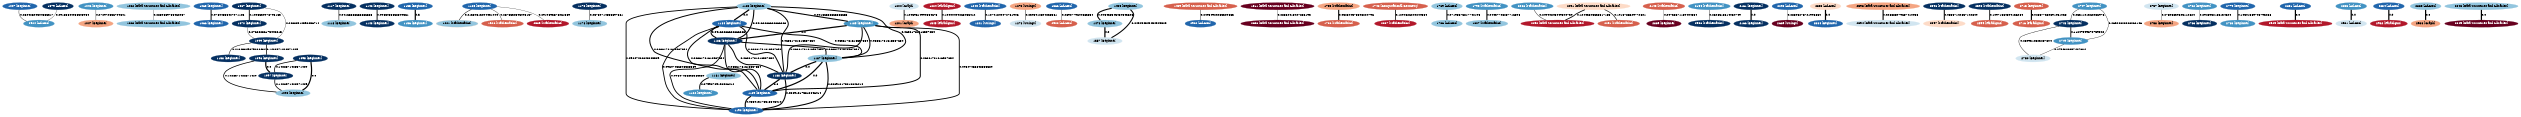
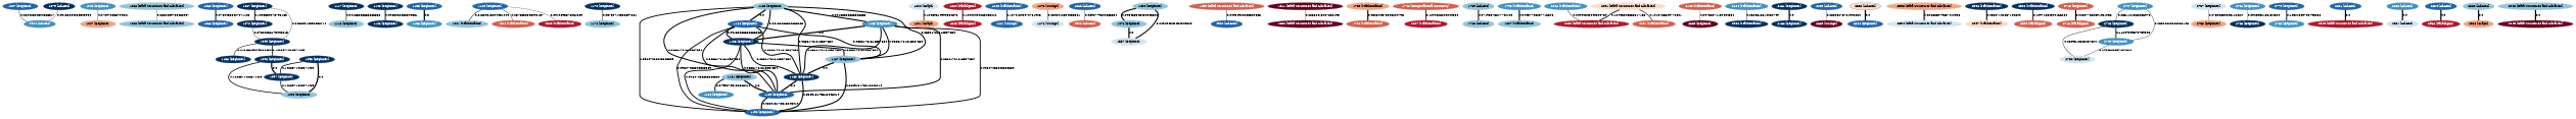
  graph {
    node [color="#053061" fillcolor="#053061" fontcolor=white style=filled]
    edge [style="setlinewidth(6.000000)" weight=4]
    n1 [color="#2166AC" fillcolor="#2166AC" label="1007 [Beginner]"]
    n2 [color="#4393C3" fillcolor="#4393C3" label="2924 [Ad-Hoc]"]
    n3 [color="#4393C3" fillcolor="#4393C3" label="1046 [Beginner]"]
    n4 [color="#F4A582" fillcolor="#F4A582" fontcolor=black label="1047 [Beginner]"]
    n5 [color="#92C5DE" fillcolor="#92C5DE" fontcolor=black label="1062 [Data Structures and Libraries]"]
    n6 [color="#92C5DE" fillcolor="#92C5DE" fontcolor=black label="1063 [Data Structures and Libraries]"]
    n7 [color="#2166AC" fillcolor="#2166AC" label="1065 [Beginner]"]
    n8 [color="#2166AC" fillcolor="#2166AC" label="1066 [Beginner]"]
    n9 [label="1067 [Beginner]"]
    n10 [label="1070 [Beginner]"]
    n11 [label="1099 [Beginner]"]
    n12 [label="1158 [Beginner]"]
    n13 [label="1096 [Beginner]"]
    n14 [label="1095 [Beginner]"]
    n15 [color="#92C5DE" fillcolor="#92C5DE" fontcolor=black label="1098 [Beginner]"]
    n16 [label="1097 [Beginner]"]
    n17 [label="1117 [Beginner]"]
    n18 [color="#92C5DE" fillcolor="#92C5DE" fontcolor=black label="1118 [Beginner]"]
    n19 [label="1142 [Beginner]"]
    n20 [label="1143 [Beginner]"]
    n21 [color="#2166AC" fillcolor="#2166AC" label="1155 [Beginner]"]
    n22 [color="#4393C3" fillcolor="#4393C3" label="1156 [Beginner]"]
    n23 [color="#2166AC" fillcolor="#2166AC" label="1165 [Beginner]"]
    n24 [color="#FDDBC7" fillcolor="#92C5DE" fontcolor=black label="1221 [Mathematics]"]
    n25 [color="#D6604D" fillcolor="#D6604D" label="1926 [Mathematics]"]
    n26 [color="#B2182B" fillcolor="#B2182B" label="2589 [Mathematics]"]
    n27 [label="1173 [Beginner]"]
    n28 [color="#92C5DE" fillcolor="#92C5DE" fontcolor=black label="1178 [Beginner]"]
    n29 [color="#92C5DE" fillcolor="#92C5DE" fontcolor=black label="1181 [Beginner]"]
    n30 [color="#4393C3" fillcolor="#4393C3" label="1182 [Beginner]"]
    n31 [color="#92C5DE" fillcolor="#92C5DE" fontcolor=black label="1183 [Beginner]"]
    n32 [color="#2166AC" fillcolor="#2166AC" label="1184 [Beginner]"]
    n33 [color="#4393C3" fillcolor="#4393C3" label="1185 [Beginner]"]
    n34 [label="1186 [Beginner]"]
    n35 [color="#92C5DE" fillcolor="#92C5DE" fontcolor=black label="1187 [Beginner]"]
    n36 [label="1188 [Beginner]"]
    n37 [color="#2166AC" fillcolor="#2166AC" label="1189 [Beginner]"]
    n38 [color="#2166AC" fillcolor="#2166AC" label="1190 [Beginner]"]
    n39 [color="#D1E5F0" fillcolor="#D1E5F0" fontcolor=black label="1200 [Graph]"]
    n40 [color="#F4A582" fillcolor="#F4A582" fontcolor=black label="1201 [Graph]"]
    n41 [color="#B2182B" fillcolor="#B2182B" label="1224 [Paradigms]"]
    n42 [color="#B2182B" fillcolor="#B2182B" label="1545 [Paradigms]"]
    n43 [color="#2166AC" fillcolor="#2166AC" label="1240 [Mathematics]"]
    n44 [color="#2166AC" fillcolor="#2166AC" label="1241 [Strings]"]
    n45 [color="#F4A582" fillcolor="#F4A582" fontcolor=black label="1273 [Strings]"]
    n46 [color="#D1E5F0" fillcolor="#D1E5F0" fontcolor=black label="1278 [Strings]"]
    n47 [color="#2166AC" fillcolor="#2166AC" label="1366 [Ad-Hoc]"]
    n48 [color="#D6604D" fillcolor="#D6604D" label="2900 [Ad-Hoc]"]
    n49 [label="1379 [Ad-Hoc]"]
    n50 [color="#92C5DE" fillcolor="#92C5DE" fontcolor=black label="1435 [Beginner]"]
    n51 [color="#92C5DE" fillcolor="#92C5DE" fontcolor=black label="1478 [Beginner]"]
    n52 [color="#D1E5F0" fillcolor="#D1E5F0" fontcolor=black label="1557 [Beginner]"]
    n53 [color="#D6604D" fillcolor="#D6604D" label="1439 [Data Structures and Libraries]"]
    n54 [color="#2166AC" fillcolor="#2166AC" label="2902 [Ad-Hoc]"]
    n55 [color="#67001F" fillcolor="#67001F" label="1511 [Data Structures and Libraries]"]
    n56 [color="#67001F" fillcolor="#67001F" label="2656 [Data Structures and Libraries]"]
    n57 [color="#F4A582" fillcolor="#F4A582" fontcolor=black label="1735 [Mathematics]"]
    n58 [color="#D6604D" fillcolor="#D6604D" label="1736 [Mathematics]"]
    n59 [color="#D6604D" fillcolor="#D6604D" label="1748 [Computational Geometry]"]
    n60 [color="#B2182B" fillcolor="#B2182B" label="2007 [Mathematics]"]
    n61 [color="#92C5DE" fillcolor="#92C5DE" fontcolor=black label="1769 [Ad-Hoc]"]
    n62 [color="#92C5DE" fillcolor="#92C5DE" fontcolor=black label="1786 [Ad-Hoc]"]
    n63 [color="#4393C3" fillcolor="#4393C3" label="1795 [Mathematics]"]
    n64 [color="#92C5DE" fillcolor="#92C5DE" fontcolor=black label="1807 [Mathematics]"]
    n65 [color="#4393C3" fillcolor="#4393C3" label="2066 [Mathematics]"]
    n66 [color="#B2182B" fillcolor="#B2182B" label="2290 [Data Structures and Libraries]"]
    n67 [color="#FDDBC7" fillcolor="#FDDBC7" fontcolor=black label="2091 [Data Structures and Libraries]"]
    n68 [color="#D6604D" fillcolor="#D6604D" label="2291 [Mathematics]"]
    n69 [color="#D6604D" fillcolor="#D6604D" label="2145 [Mathematics]"]
    n70 [color="#67001F" fillcolor="#67001F" label="2869 [Beginner]"]
    n71 [color="#4393C3" fillcolor="#4393C3" label="2154 [Mathematics]"]
    n72 [label="2956 [Mathematics]"]
    n73 [label="2161 [Beginner]"]
    n74 [label="2166 [Beginner]"]
    n75 [color="#2166AC" fillcolor="#2166AC" label="2293 [Ad-Hoc]"]
    n76 [color="#67001F" fillcolor="#67001F" label="2669 [Strings]"]
-   n77 [color="#FDDBC7" fillcolor="#FDDBC7" fontcolor=black label="2333 [Ad-Hoc]"]
+   n77 [color="#2166AC" fillcolor="#FDDBC7" fontcolor=black label="2333 [Ad-Hoc]"]
    n78 [color="#2166AC" fillcolor="#2166AC" label="2334 [Beginner]"]
    n79 [color="#F4A582" fillcolor="#F4A582" fontcolor=black label="2593 [Data Structures and Libraries]"]
    n80 [color="#D1E5F0" fillcolor="#D1E5F0" fontcolor=black label="2594 [Data Structures and Libraries]"]
    n81 [label="2596 [Mathematics]"]
    n82 [color="#FDDBC7" fillcolor="#FDDBC7" fontcolor=black label="2597 [Mathematics]"]
    n83 [label="2598 [Mathematics]"]
    n84 [color="#D6604D" fillcolor="#D6604D" label="2599 [Paradigms]"]
    n85 [color="#D6604D" fillcolor="#D6604D" label="2715 [Beginner]"]
    n86 [color="#D6604D" fillcolor="#D6604D" label="2716 [Paradigms]"]
    n87 [color="#4393C3" fillcolor="#4393C3" label="2747 [Beginner]"]
    n88 [label="2748 [Beginner]"]
    n89 [color="#4393C3" fillcolor="#4393C3" label="2749 [Beginner]"]
    n90 [color="#D1E5F0" fillcolor="#D1E5F0" fontcolor=black label="2750 [Beginner]"]
    n91 [color="#D1E5F0" fillcolor="#D1E5F0" fontcolor=black label="2757 [Beginner]"]
    n92 [color="#F4A582" fillcolor="#F4A582" fontcolor=black label="2758 [Beginner]"]
    n93 [color="#4393C3" fillcolor="#4393C3" label="2762 [Beginner]"]
    n94 [label="2763 [Beginner]"]
    n95 [color="#2166AC" fillcolor="#2166AC" label="2779 [Beginner]"]
    n96 [color="#4393C3" fillcolor="#4393C3" label="2783 [Beginner]"]
    n97 [color="#2166AC" fillcolor="#2166AC" label="2831 [Ad-Hoc]"]
    n98 [color="#B2182B" fillcolor="#B2182B" label="2929 [Data Structures and Libraries]"]
    n99 [color="#4393C3" fillcolor="#4393C3" label="2833 [Ad-Hoc]"]
    n100 [color="#D1E5F0" fillcolor="#D1E5F0" fontcolor=black label="2931 [Ad-Hoc]"]
    n101 [color="#2166AC" fillcolor="#2166AC" label="2834 [Ad-Hoc]"]
    n102 [color="#B2182B" fillcolor="#B2182B" label="2932 [Paradigms]"]
    n103 [color="#92C5DE" fillcolor="#92C5DE" fontcolor=black label="2835 [Ad-Hoc]"]
    n104 [color="#F4A582" fillcolor="#F4A582" fontcolor=black label="2933 [Graph]"]
    n105 [color="#92C5DE" fillcolor="#92C5DE" fontcolor=black label="2848 [Data Structures and Libraries]"]
    n106 [color="#67001F" fillcolor="#67001F" label="2849 [Data Structures and Libraries]"]
    n1 -- n2 [label=0.26042600304655317 style="setlinewidth(1.659568)" weight=1]
    n3 -- n4 [label=0.272972536709841 style="setlinewidth(1.450460)" weight=1]
    n5 -- n6 [label=0.2880869785462037 style="setlinewidth(1.198552)" weight=1]
    n7 -- n8 [label=0.07804555427071125 style="setlinewidth(4.699241)"]
    n9 -- n10 [label=0.1003530978795163 style="setlinewidth(4.327449)"]
    n9 -- n11 [label=0.28388512596056714 style="setlinewidth(1.268583)" weight=1]
    n10 -- n11 [label=0.27668236175446315 style="setlinewidth(1.388629)" weight=1]
    n11 -- n12 [label=0.21343349379288434 style="setlinewidth(2.442777)" weight=2]
    n11 -- n13 [label=0.1428571428571429 style="setlinewidth(3.619049)" weight=3]
    n13 -- n15 [label=0.1428571428571429 style="setlinewidth(3.619049)" weight=3]
    n13 -- n16 [label=0.0 weight=6]
    n14 -- n15 [label=0.0 weight=6]
    n14 -- n16 [label=0.1428571428571429 style="setlinewidth(3.619049)" weight=3]
    n16 -- n15 [label=0.1428571428571429 style="setlinewidth(3.619049)" weight=3]
    n17 -- n18 [label=0.04166666666666663 style="setlinewidth(2.696397)" weight=2]
    n19 -- n20 [label=0.0963038858849361 style="setlinewidth(4.394936)"]
    n21 -- n22 [label=0.3 weight=6]
    n23 -- n24 [label=0.21584315294431444 style="setlinewidth(2.402616)" weight=2]
    n23 -- n25 [label=0.2675532595098137 style="setlinewidth(1.540781)" weight=1]
    n23 -- n26 [label=0.2919895676061569 style="setlinewidth(1.133509)" weight=1]
    n27 -- n28 [label=0.23750714833697661 style="setlinewidth(2.041549)" weight=2]
    n29 -- n30 [label=0.07998709156506412 style="setlinewidth(4.666882)"]
    n31 -- n32 [label=0.0 weight=6]
    n31 -- n33 [label=0.04166666666666663 style="setlinewidth(5.305556)" weight=5]
    n31 -- n34 [label=0.04166666666666663 style="setlinewidth(5.305556)" weight=5]
    n31 -- n35 [label=0.06361781616537654 style="setlinewidth(4.939703)"]
    n31 -- n36 [label=0.06361781616537654 style="setlinewidth(4.939703)"]
    n31 -- n37 [label=0.06361781616537654 style="setlinewidth(4.939703)"]
    n31 -- n38 [label=0.09647466848385589 style="setlinewidth(4.392090)"]
    n32 -- n34 [label=0.04166666666666663 style="setlinewidth(5.305556)" weight=5]
    n32 -- n35 [label=0.06361781616537654 style="setlinewidth(4.939703)"]
    n32 -- n36 [label=0.06361781616537654 style="setlinewidth(4.939703)"]
    n32 -- n37 [label=0.06361781616537654 style="setlinewidth(4.939703)"]
    n32 -- n38 [label=0.09647466848385589 style="setlinewidth(4.392090)"]
    n33 -- n34 [label=0.0 weight=6]
    n33 -- n35 [label=0.06361781616537654 style="setlinewidth(4.939703)"]
    n33 -- n36 [label=0.06361781616537654 style="setlinewidth(4.939703)"]
    n33 -- n37 [label=0.06361781616537654 style="setlinewidth(4.939703)"]
    n33 -- n38 [label=0.09647466848385589 style="setlinewidth(4.392090)"]
    n34 -- n35 [label=0.06361781616537654 style="setlinewidth(4.939703)"]
    n34 -- n36 [label=0.06361781616537654 style="setlinewidth(4.939703)"]
    n34 -- n37 [label=0.06361781616537654 style="setlinewidth(4.939703)"]
    n34 -- n38 [label=0.09647466838385589 style="setlinewidth(4.392090)"]
    n35 -- n36 [label=0.0 weight=6]
-   n35 -- n37 [label=0.0 weight=6]
+   n29 -- n37 [label=0.0 weight=6]
    n35 -- n38 [label=0.036913175313846414 style="setlinewidth(5.384781)" weight=5]
    n36 -- n37 [label=0.0 weight=6]
    n36 -- n38 [label=0.036913175313846414 style="setlinewidth(5.384781)" weight=5]
    n37 -- n38 [label=0.036913175313846414 style="setlinewidth(5.384781)" weight=5]
    n39 -- n40 [label=0.12959614990854673 style="setlinewidth(3.840065)" weight=3]
    n41 -- n42 [label=0.10000409265455412 style="setlinewidth(4.333266)"]
    n43 -- n44 [label=0.12791840072761906 style="setlinewidth(3.868028)" weight=3]
    n45 -- n46 [label=0.2393912694258361 style="setlinewidth(2.010147)" weight=2]
    n47 -- n48 [label=0.2692779644665554 style="setlinewidth(1.512036)" weight=1]
    n49 -- n2 [label=0.29153644088303954 style="setlinewidth(1.141061)" weight=1]
    n50 -- n51 [label=0.045458545454545525 style="setlinewidth(5.242425)" weight=5]
    n50 -- n52 [label=0.045454545454545525 style="setlinewidth(5.242425)" weight=5]
    n51 -- n52 [label=0.0 weight=6]
    n53 -- n54 [label=0.24954920233529865 style="setlinewidth(1.840848)" weight=1]
    n55 -- n56 [label=0.28582418427856193 style="setlinewidth(1.236266)" weight=1]
    n57 -- n58 [label=0.032544378698224796 style="setlinewidth(5.457594)" weight=5]
    n59 -- n60 [label=0.1294626240244534 style="setlinewidth(3.842290)" weight=3]
    n61 -- n62 [label=0.07198675817742195 style="setlinewidth(4.800221)"]
    n63 -- n64 [label=0.04437708237716598 style="setlinewidth(5.260382)" weight=5]
    n65 -- n66 [label=0.24990843049840739 style="setlinewidth(1.834861)" weight=1]
    n67 -- n66 [label=0.12445545553817183 style="setlinewidth(3.925743)" weight=3]
    n67 -- n68 [label=0.1913786329772601 style="setlinewidth(2.810357)" weight=2]
    n69 -- n70 [label=0.29755671159404384 style="setlinewidth(1.040723)" weight=1]
    n71 -- n72 [label=0.2528515614064749 style="setlinewidth(1.785809)" weight=1]
    n73 -- n74 [label=0.0 weight=6]
    n75 -- n76 [label=0.28505276721996864 style="setlinewidth(1.249122)" weight=1]
    n77 -- n78 [label=0.0 weight=6]
    n79 -- n80 [label=0.028886979687410053 style="setlinewidth(5.518551)" weight=5]
    n81 -- n82 [label=0.05357142857142849 style="setlinewidth(5.107143)" weight=5]
    n83 -- n84 [label=0.10971364309156284 style="setlinewidth(4.171440)"]
    n85 -- n86 [label=0.023677550891051058 style="setlinewidth(5.605374)" weight=5]
    n87 -- n88 [label=0.2551101362086976 style="setlinewidth(1.748166)" weight=1]
    n87 -- n89 [label=0.26528828068066146 style="setlinewidth(1.578530)" weight=1]
    n88 -- n89 [label=0.11247599370759342 style="setlinewidth(4.125401)"]
    n88 -- n90 [label=0.2509512325287804 style="setlinewidth(1.817481)" weight=1]
    n89 -- n90 [label=0.2754300857427684 style="setlinewidth(1.409500)" weight=1]
    n91 -- n92 [label=0.27693839603112624 style="setlinewidth(1.384362)" weight=1]
    n93 -- n94 [label=0.2928932188134524 style="setlinewidth(1.118448)" weight=1]
    n95 -- n96 [label=0.10301569708795266 style="setlinewidth(4.283072)"]
    n97 -- n98 [label=0.0 weight=6]
    n99 -- n100 [label=0.0 weight=6]
    n101 -- n102 [label=0.0 weight=6]
    n103 -- n104 [label=0.0 weight=6]
    n105 -- n106 [label=0.0 weight=6]
  }
